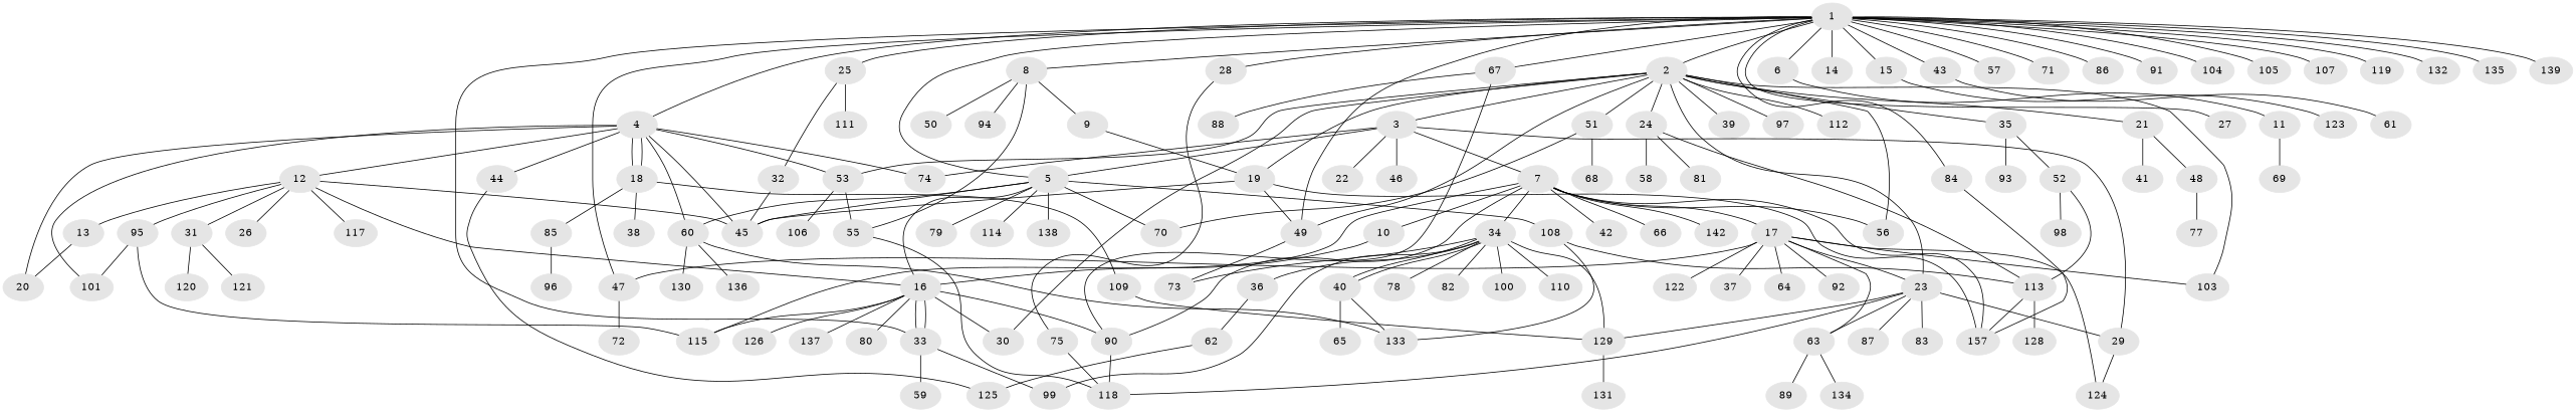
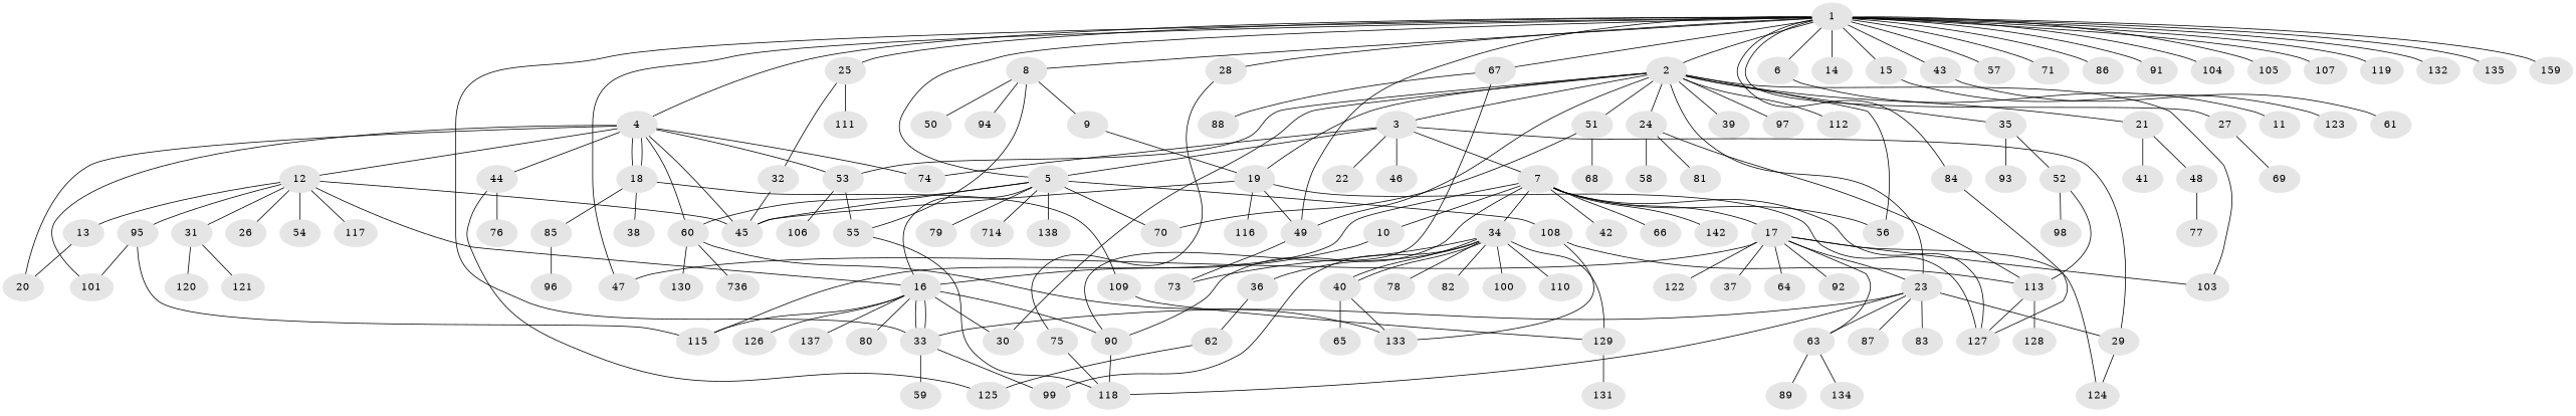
  graph {
    node [color=gray90 style=filled]
    1
    2
    4
    5
    6
    8
    14
    15
    25
    27
    28
    33
    43
    47
    49
    57
    67
    71
    84
    86
    91
    104
    105
    107
    119
    132
    135
-   139
+   139 [label=159]
    3
    19
    21
    23
    24
    30
    35
    39
    51
    53
    56
    97
    103
    112
    74
    12
    18
    20
    44
    45
    60
    101
    16
    70
    79
    108
-   114
+   114 [label=714]
    138
    11
    9
    50
    55
    94
    123
    32
    111
    69
    75
    59
    99
    61
-   72
    73
    90
    88
-   127 [label=157]
+   127
    7
    22
    29
    46
+   116
    41
    48
    63
    83
    87
    118
    58
    81
    113
    52
    93
    68
    106
    10
    17
    34
    42
    66
    n98 [label=142]
    115
    124
    13
    26
    31
+   54
    95
    117
    38
    85
    109
+   76
    125
    133
    130
-   136
+   136 [label=736]
    80
    126
    137
    37
    64
    92
    122
    36
    40
    78
    82
    100
    110
    129
    120
    121
    89
    134
    96
    77
    128
    62
    65
    131
    98
    1 -- 2
    1 -- 4
    1 -- 5
    1 -- 6
    1 -- 8
    1 -- 14
    1 -- 15
    1 -- 25
    1 -- 27
    1 -- 28
    1 -- 33
    1 -- 43
    1 -- 47
    1 -- 49
    1 -- 57
    1 -- 67
    1 -- 71
    1 -- 84
    1 -- 86
    1 -- 91
    1 -- 104
    1 -- 105
    1 -- 107
    1 -- 119
    1 -- 132
    1 -- 135
    1 -- 139
    2 -- 49
    2 -- 3
    2 -- 19
    2 -- 21
    2 -- 23
    2 -- 24
    2 -- 30
    2 -- 35
    2 -- 39
    2 -- 51
    2 -- 53
    2 -- 56
    2 -- 97
    2 -- 103
    2 -- 112
    4 -- 53
    4 -- 74
    4 -- 12
    4 -- 18
    4 -- 18
    4 -- 20
    4 -- 44
    4 -- 45
    4 -- 60
    4 -- 101
    5 -- 45
    5 -- 60
    5 -- 16
    5 -- 70
    5 -- 79
    5 -- 108
    5 -- 114
    5 -- 138
    6 -- 11
    8 -- 9
    8 -- 50
    8 -- 55
    8 -- 94
    15 -- 123
    25 -- 32
    25 -- 111
-   11 -- 69
+   27 -- 69
    28 -- 75
    33 -- 59
    33 -- 99
    43 -- 61
-   47 -- 72
    49 -- 73
    67 -- 90
    67 -- 88
    84 -- 127
    3 -- 5
    3 -- 74
    3 -- 7
    3 -- 22
    3 -- 29
    3 -- 46
    19 -- 49
    19 -- 45
    19 -- 127
+   19 -- 116
    21 -- 41
    21 -- 48
-   23 -- 129
+   23 -- 33
    23 -- 29
    23 -- 63
    23 -- 83
    23 -- 87
    23 -- 118
    24 -- 58
    24 -- 81
    24 -- 113
    35 -- 52
    35 -- 93
    51 -- 70
    51 -- 68
    53 -- 55
    53 -- 106
    12 -- 45
    12 -- 16
    12 -- 13
    12 -- 26
    12 -- 31
+   12 -- 54
    12 -- 95
    12 -- 117
    18 -- 38
    18 -- 85
    18 -- 109
+   44 -- 76
    44 -- 125
    60 -- 133
    60 -- 130
    60 -- 136
    16 -- 33
    16 -- 33
    16 -- 30
    16 -- 90
    16 -- 115
    16 -- 80
    16 -- 126
    16 -- 137
    108 -- 113
    108 -- 133
    9 -- 19
    55 -- 118
    32 -- 45
    75 -- 118
    90 -- 118
    7 -- 56
    7 -- 90
    7 -- 127
    7 -- 10
    7 -- 17
    7 -- 34
    7 -- 42
    7 -- 66
    7 -- n98
    7 -- 115
    29 -- 124
    48 -- 77
    63 -- 89
    63 -- 134
    113 -- 127
    113 -- 128
    52 -- 113
    52 -- 98
    10 -- 16
    17 -- 47
    17 -- 23
    17 -- 103
    17 -- 63
    17 -- 124
    17 -- 37
    17 -- 64
    17 -- 92
    17 -- 122
    34 -- 99
    34 -- 73
    34 -- 36
    34 -- 40
    34 -- 40
    34 -- 78
    34 -- 82
    34 -- 100
    34 -- 110
    34 -- 129
    13 -- 20
    31 -- 120
    31 -- 121
    95 -- 101
    95 -- 115
    85 -- 96
    109 -- 129
    36 -- 62
    40 -- 133
    40 -- 65
    129 -- 131
    62 -- 125
  }
